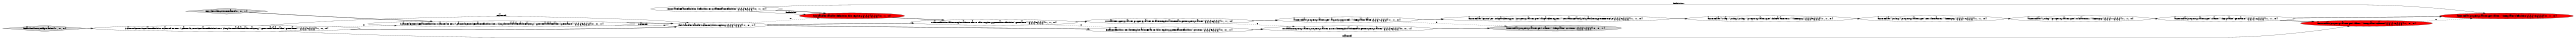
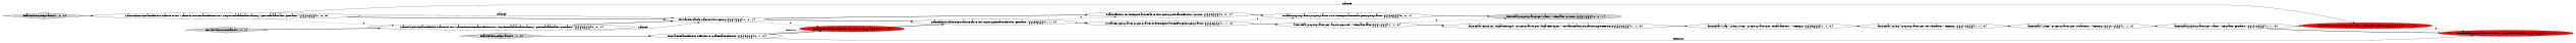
  digraph {
    rankdir=LR
    node [fillcolor=white shape=ellipse style=filled]
    edge [style=bold]
    n1 [label="assertThat((String(()propertyValues.get(\"servletNames\")).isEmpty()@@@10@@@['1', '1', '0']"]
    n2 [label="assertThat((String(()propertyValues.get(\"urlPatterns\")).isEmpty()@@@11@@@['1', '1', '0']"]
    n3 [fillcolor=lightgray label="servletWithCustomName['0', '0', '1']" shape=diamond]
    n4 [label="ScannedGenericBeanDefinition scanned = new ScannedGenericBeanDefinition(new SimpleMetadataReaderFactory().getMetadataReader(.getName()))@@@3@@@['0', '0', '1']"]
    n5 [label="assertThat(propertyValues.get(\"name\")).isEqualTo(.getName())@@@12@@@['1', '1', '0']"]
    n6 [fillcolor=red label="assertThat(propertyValues.get(\"filter\")).isEqualTo(scanned)@@@13@@@['1', '0', '0']"]
    n7 [fillcolor=red label="assertThat(propertyValues.get(\"filter\")).isEqualTo(definition)@@@13@@@['0', '1', '0']"]
    n8 [label="assertThat((EnumSet<DispatcherType>)propertyValues.get(\"dispatcherTypes\")).containsExactly(DispatcherType.REQUEST)@@@8@@@['1', '1', '0']"]
    n9 [label="assertThat(((Map<String,String>)propertyValues.get(\"initParameters\"))).isEmpty()@@@9@@@['1', '1', '0']"]
    n10 [label="BeanDefinition servletRegistrationBean = this.registry.getBeanDefinition(\"custom\")@@@5@@@['0', '0', '1']"]
    n11 [label="MutablePropertyValues propertyValues = servletRegistrationBean.getPropertyValues()@@@6@@@['0', '0', '1']"]
    n12 [fillcolor=lightgray label="assertThat(propertyValues.get(\"name\")).isEqualTo(\"custom\")@@@7@@@['0', '0', '1']"]
    n13 [label="this.handler.handle(scanned,this.registry)@@@4@@@['1', '0', '1']"]
    n14 [fillcolor=red label="this.handler.handle(definition,this.registry)@@@4@@@['0', '1', '0']"]
    n15 [label="BeanDefinition filterRegistrationBean = this.registry.getBeanDefinition(.getName())@@@5@@@['1', '1', '0']"]
+   n16 [fillcolor=lightgray label="defaultFilterConfiguration['0', '1', '0']" shape=diamond]
    n17 [label="AnnotatedBeanDefinition definition = createBeanDefinition()@@@3@@@['0', '1', '0']"]
    n18 [label="MutablePropertyValues propertyValues = filterRegistrationBean.getPropertyValues()@@@6@@@['1', '1', '0']"]
    n19 [fillcolor=lightgray label="defaultFilterConfiguration['1', '0', '0']" shape=diamond]
    n20 [label="ScannedGenericBeanDefinition scanned = new ScannedGenericBeanDefinition(new SimpleMetadataReaderFactory().getMetadataReader(.getName()))@@@3@@@['1', '0', '0']"]
    n21 [label="assertThat(propertyValues.get(\"asyncSupported\")).isEqualTo(false)@@@7@@@['1', '1', '0']"]
    n1 -> n2
    n2 -> n5
    n3 -> n4
    n4 -> n13 [label=scanned style=solid]
    n4 -> n13
    n5 -> n6
    n5 -> n7
    n6 -> n7 [label=0 style=dashed]
    n8 -> n9
    n9 -> n1
    n10 -> n11
    n11 -> n12
    n13 -> n10
    n13 -> n14 [label=0 style=dashed]
    n13 -> n15
    n14 -> n15
    n15 -> n10 [label=0 style=dashed]
    n15 -> n18
+   n16 -> n17
    n17 -> n7 [label=definition style=solid]
    n17 -> n14 [label=definition style=solid]
    n17 -> n14
    n18 -> n11 [label=0 style=dashed]
    n18 -> n21
    n19 -> n20
    n20 -> n4 [label=0 style=dashed]
    n20 -> n6 [label=scanned style=solid]
    n20 -> n13 [label=scanned style=solid]
    n20 -> n13
    n21 -> n8
    n21 -> n12 [label=0 style=dashed]
  }
